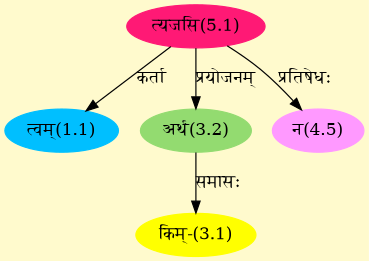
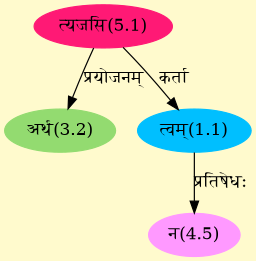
  digraph {
    bgcolor=lemonchiffon1
    compound=true
    rankdir=BT
    node [style=filled]
    edge [dir=back]
    n1 [color="#00BFFF" label="त्वम्(1.1)"]
    n2 [color="#FF1975" label="त्यजसि(5.1)"]
-   n3 [color="#FFFF00" label="किम्-(3.1)"]
    n4 [color="#93DB70" label="अर्थं(3.2)"]
    n5 [color="#FF99FF" label="न(4.5)"]
    n1 -> n2 [label="कर्ता"]
-   n3 -> n4 [label="समासः"]
    n4 -> n2 [label="प्रयोजनम्"]
-   n5 -> n2 [label="प्रतिषेधः"]
+   n5 -> n1 [label="प्रतिषेधः"]
  }
